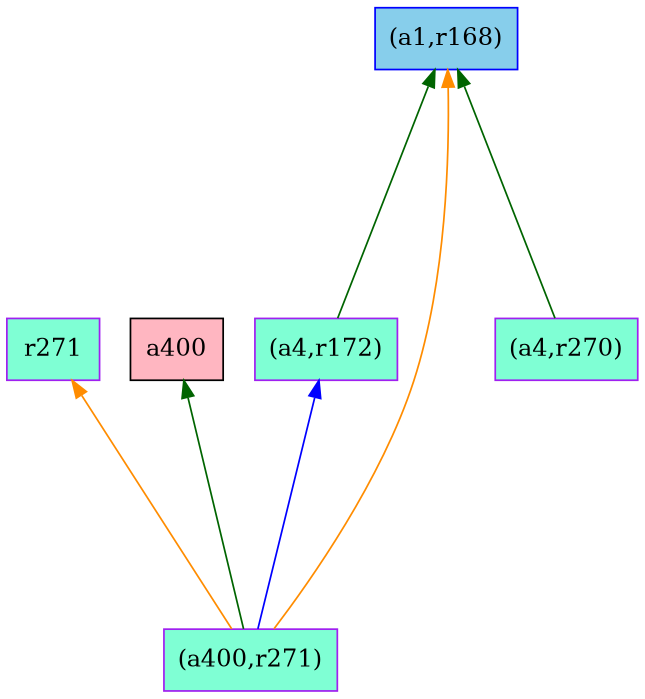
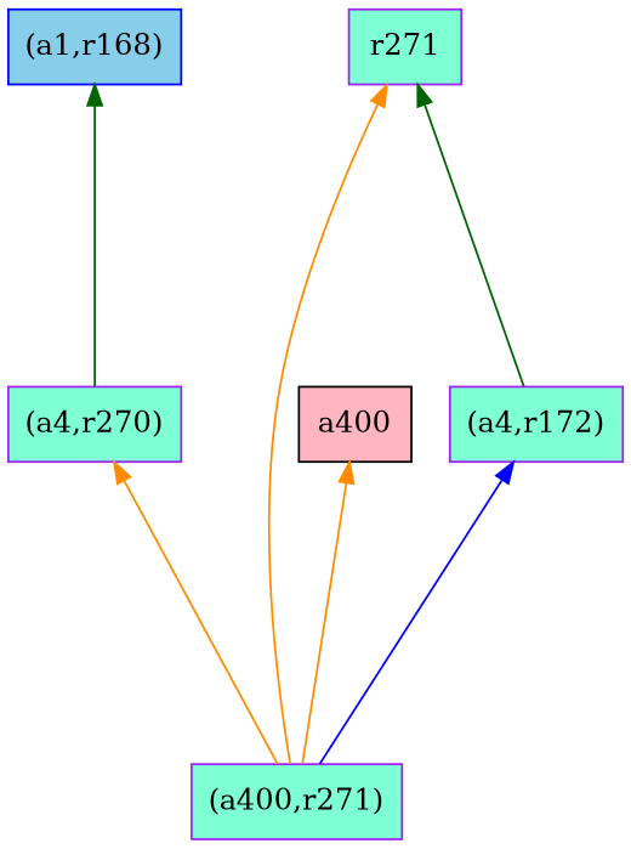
  digraph {
    rankdir=BT
    ranksep=2.0
    node [color=purple fillcolor=aquamarine shape=record style=filled]
    edge [color=darkgreen]
    n1 [label="{r271}"]
    n2 [label="{(a400,r271)}"]
    n3 [label="{(a4,r270)}"]
    n4 [color=black fillcolor=lightpink label="{a400}"]
    n5 [label="{(a4,r172)}"]
    n6 [color=blue fillcolor=skyblue label="{(a1,r168)}"]
    n2 -> n1 [color=darkorange]
-   n2 -> n6 [color=darkorange]
-   n2 -> n4
+   n2 -> n3 [color=darkorange]
+   n2 -> n4 [color=darkorange]
    n2 -> n5 [color=blue]
    n3 -> n6
-   n5 -> n6
+   n5 -> n1
  }
